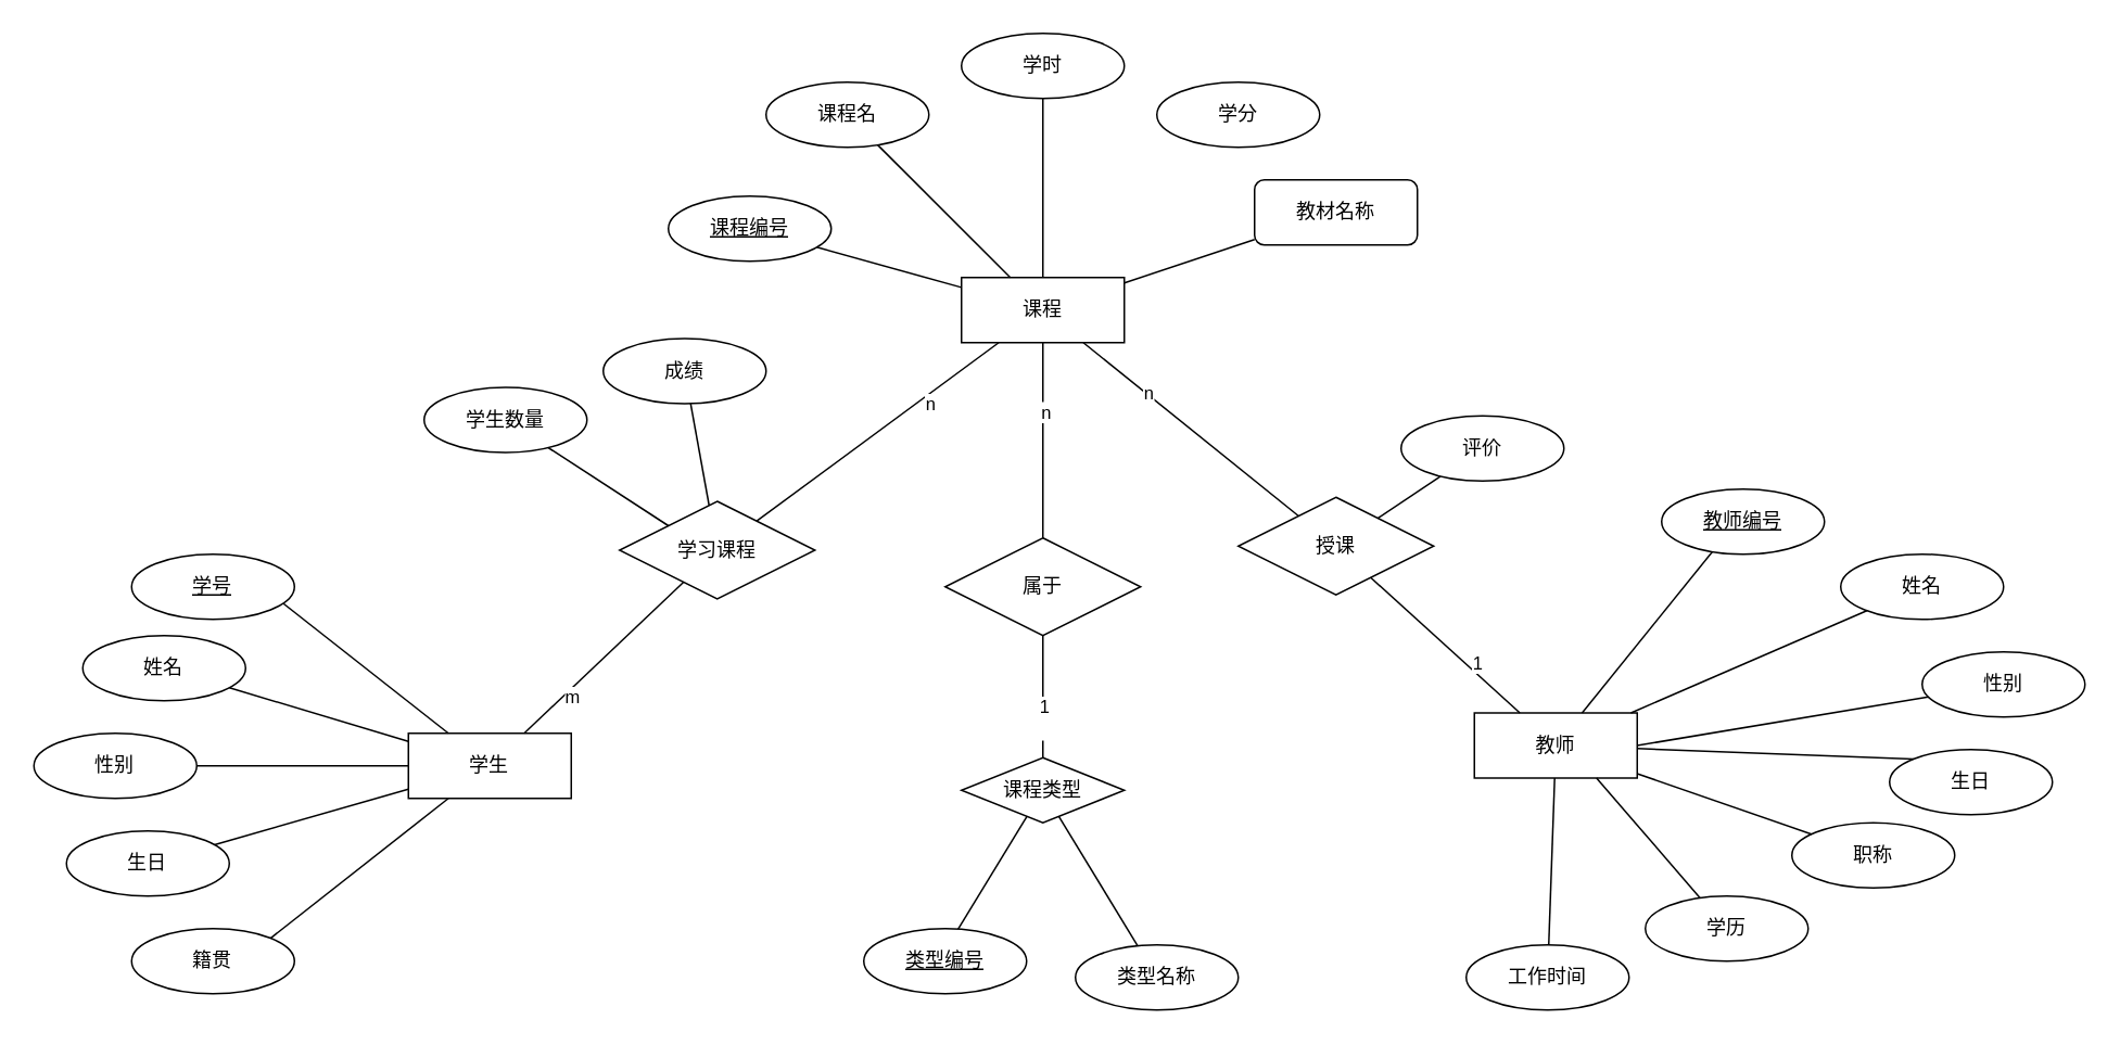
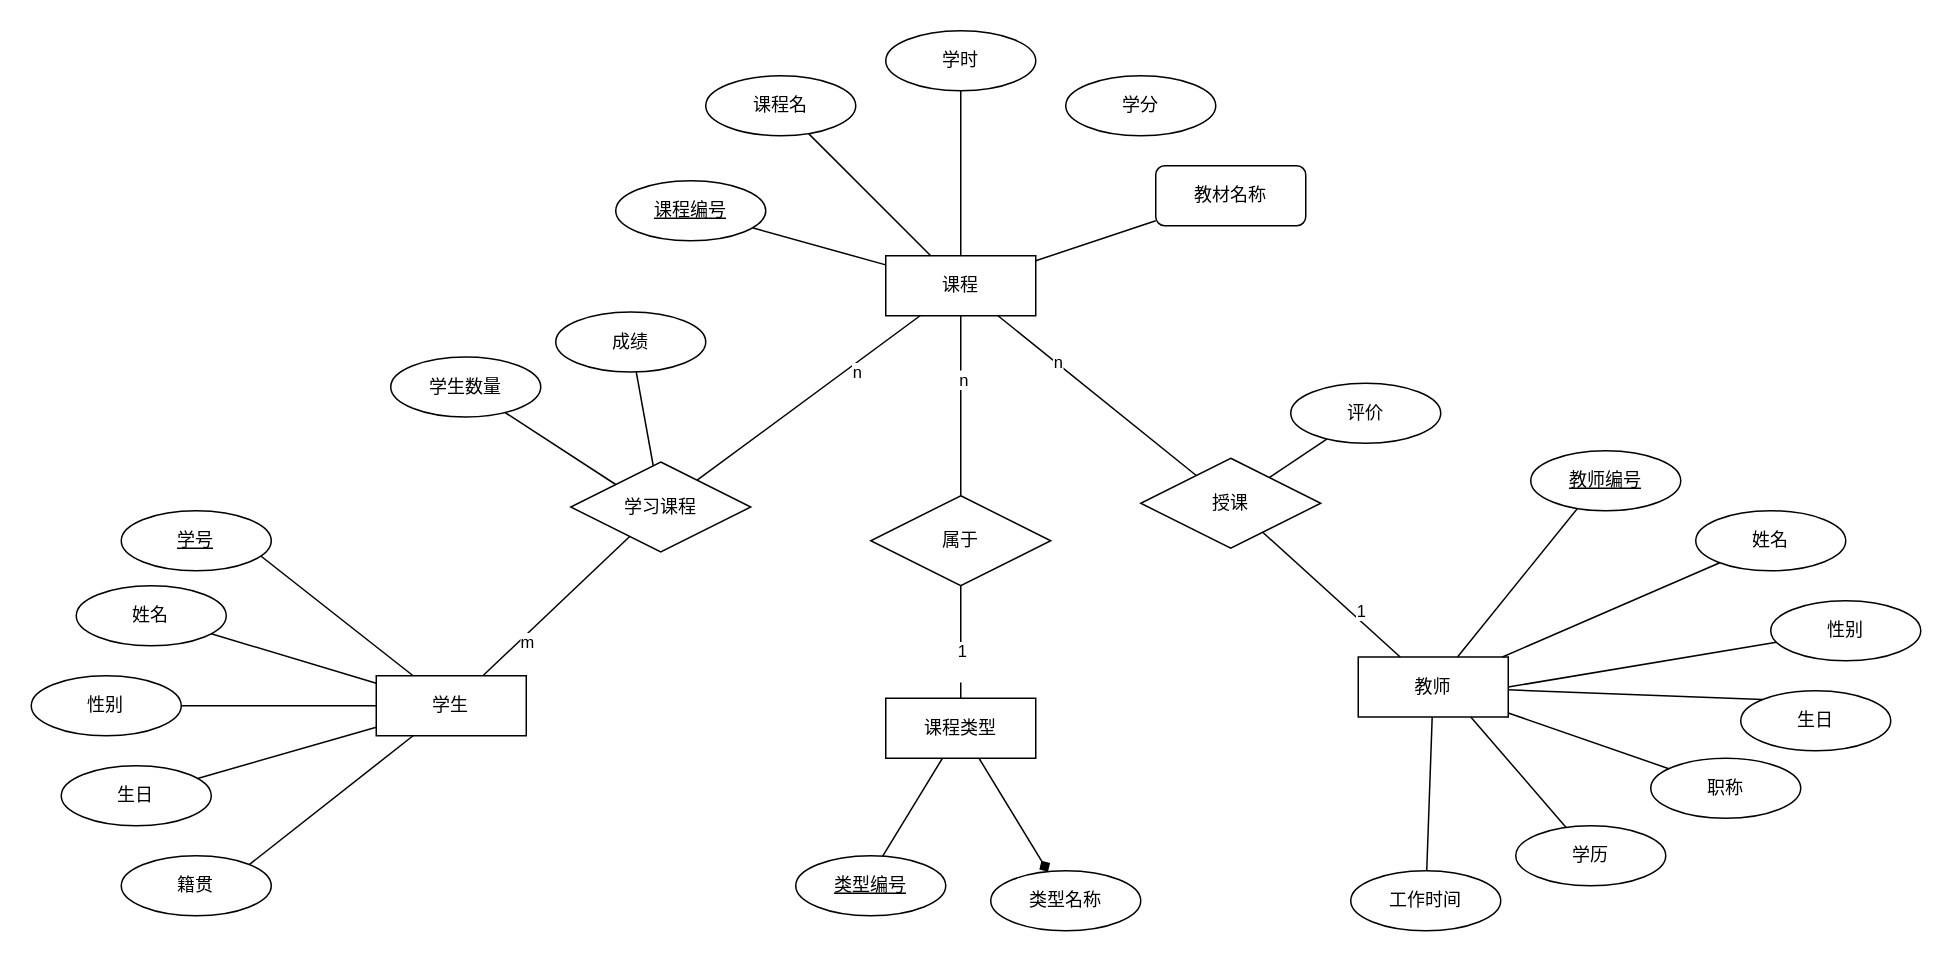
  <mxCell id="0" />
  <mxCell id="1" parent="0" />
  <mxCell id="2" value="学生" style="whiteSpace=wrap;html=1;align=center;" vertex="1" parent="1"><mxGeometry x="250.34" y="450" width="100" height="40" as="geometry" /></mxCell>
  <mxCell id="3" value="课程" style="whiteSpace=wrap;html=1;align=center;" vertex="1" parent="1"><mxGeometry x="590" y="170" width="100" height="40" as="geometry" /></mxCell>
  <mxCell id="4" value="教师" style="whiteSpace=wrap;html=1;align=center;" vertex="1" parent="1"><mxGeometry x="905" y="437.5" width="100" height="40" as="geometry" /></mxCell>
  <mxCell id="5" value="生日" style="ellipse;whiteSpace=wrap;html=1;align=center;" vertex="1" parent="1"><mxGeometry x="40.34" y="510" width="100" height="40" as="geometry" /></mxCell>
  <mxCell id="6" value="性别" style="ellipse;whiteSpace=wrap;html=1;align=center;" vertex="1" parent="1"><mxGeometry x="20.34" y="450" width="100" height="40" as="geometry" /></mxCell>
  <mxCell id="7" value="姓名" style="ellipse;whiteSpace=wrap;html=1;align=center;" vertex="1" parent="1"><mxGeometry x="50.34" y="390" width="100" height="40" as="geometry" /></mxCell>
  <mxCell id="8" value="籍贯" style="ellipse;whiteSpace=wrap;html=1;align=center;" vertex="1" parent="1"><mxGeometry x="80.34" y="570" width="100" height="40" as="geometry" /></mxCell>
  <mxCell id="9" value="" style="endArrow=none;html=1;rounded=0;exitX=1;exitY=1;exitDx=0;exitDy=0;" edge="1" parent="1" target="2"><mxGeometry relative="1" as="geometry"><mxPoint x="165.695" y="364.142" as="sourcePoint" /><mxPoint x="670.34" y="435" as="targetPoint" /></mxGeometry></mxCell>
  <mxCell id="10" value="" style="endArrow=none;html=1;rounded=0;" edge="1" parent="1" source="7" target="2"><mxGeometry relative="1" as="geometry"><mxPoint x="510.34" y="435" as="sourcePoint" /><mxPoint x="670.34" y="435" as="targetPoint" /></mxGeometry></mxCell>
  <mxCell id="11" value="" style="endArrow=none;html=1;rounded=0;" edge="1" parent="1" source="6" target="2"><mxGeometry relative="1" as="geometry"><mxPoint x="510.34" y="435" as="sourcePoint" /><mxPoint x="670.34" y="435" as="targetPoint" /></mxGeometry></mxCell>
  <mxCell id="12" value="" style="endArrow=none;html=1;rounded=0;exitX=1;exitY=0;exitDx=0;exitDy=0;" edge="1" parent="1" source="8" target="2"><mxGeometry relative="1" as="geometry"><mxPoint x="510.34" y="435" as="sourcePoint" /><mxPoint x="670.34" y="435" as="targetPoint" /></mxGeometry></mxCell>
  <mxCell id="13" value="" style="endArrow=none;html=1;rounded=0;" edge="1" parent="1" source="5" target="2"><mxGeometry relative="1" as="geometry"><mxPoint x="510.34" y="435" as="sourcePoint" /><mxPoint x="670.34" y="435" as="targetPoint" /></mxGeometry></mxCell>
  <mxCell id="14" value="课程名" style="ellipse;whiteSpace=wrap;html=1;align=center;" vertex="1" parent="1"><mxGeometry x="470" y="50" width="100" height="40" as="geometry" /></mxCell>
  <mxCell id="15" value="学分" style="ellipse;whiteSpace=wrap;html=1;align=center;" vertex="1" parent="1"><mxGeometry x="710" y="50" width="100" height="40" as="geometry" /></mxCell>
  <mxCell id="16" value="学时" style="ellipse;whiteSpace=wrap;html=1;align=center;" vertex="1" parent="1"><mxGeometry x="590" y="20" width="100" height="40" as="geometry" /></mxCell>
  <mxCell id="17" style="edgeStyle=orthogonalEdgeStyle;rounded=0;orthogonalLoop=1;jettySize=auto;html=1;exitX=0.5;exitY=1;exitDx=0;exitDy=0;" edge="1" parent="1" source="15" target="15"><mxGeometry relative="1" as="geometry" /></mxCell>
  <mxCell id="18" value="教材名称" style="whiteSpace=wrap;html=1;align=center;rounded=1;" vertex="1" parent="1"><mxGeometry x="770" y="110" width="100" height="40" as="geometry" /></mxCell>
  <mxCell id="19" value="" style="endArrow=none;html=1;rounded=0;" edge="1" parent="1" target="3"><mxGeometry relative="1" as="geometry"><mxPoint x="501.11" y="151.384" as="sourcePoint" /><mxPoint x="720" y="390" as="targetPoint" /></mxGeometry></mxCell>
  <mxCell id="20" value="" style="endArrow=none;html=1;rounded=0;" edge="1" parent="1" source="14" target="3"><mxGeometry relative="1" as="geometry"><mxPoint x="560" y="390" as="sourcePoint" /><mxPoint x="720" y="390" as="targetPoint" /></mxGeometry></mxCell>
  <mxCell id="21" value="" style="endArrow=none;html=1;rounded=0;" edge="1" parent="1" source="16" target="3"><mxGeometry relative="1" as="geometry"><mxPoint x="560" y="390" as="sourcePoint" /><mxPoint x="720" y="390" as="targetPoint" /></mxGeometry></mxCell>
  <mxCell id="22" value="" style="endArrow=none;html=1;rounded=0;" edge="1" parent="1" source="3" target="18"><mxGeometry relative="1" as="geometry"><mxPoint x="560" y="390" as="sourcePoint" /><mxPoint x="720" y="390" as="targetPoint" /></mxGeometry></mxCell>
  <mxCell id="23" value="学习课程" style="shape=rhombus;perimeter=rhombusPerimeter;whiteSpace=wrap;html=1;align=center;" vertex="1" parent="1"><mxGeometry x="380" y="307.5" width="120" height="60" as="geometry" /></mxCell>
  <mxCell id="24" value="职称" style="ellipse;whiteSpace=wrap;html=1;align=center;" vertex="1" parent="1"><mxGeometry x="1100" y="505" width="100" height="40" as="geometry" /></mxCell>
  <mxCell id="25" value="生日" style="ellipse;whiteSpace=wrap;html=1;align=center;" vertex="1" parent="1"><mxGeometry x="1160" y="460" width="100" height="40" as="geometry" /></mxCell>
  <mxCell id="26" value="性别" style="ellipse;whiteSpace=wrap;html=1;align=center;" vertex="1" parent="1"><mxGeometry x="1180" y="400" width="100" height="40" as="geometry" /></mxCell>
  <mxCell id="27" value="姓名" style="ellipse;whiteSpace=wrap;html=1;align=center;" vertex="1" parent="1"><mxGeometry x="1130" y="340" width="100" height="40" as="geometry" /></mxCell>
  <mxCell id="28" value="学历" style="ellipse;whiteSpace=wrap;html=1;align=center;" vertex="1" parent="1"><mxGeometry x="1010" y="550" width="100" height="40" as="geometry" /></mxCell>
  <mxCell id="29" value="工作时间" style="ellipse;whiteSpace=wrap;html=1;align=center;" vertex="1" parent="1"><mxGeometry x="900" y="580" width="100" height="40" as="geometry" /></mxCell>
  <mxCell id="30" value="" style="endArrow=none;html=1;rounded=0;exitX=0;exitY=1;exitDx=0;exitDy=0;" edge="1" parent="1" target="4"><mxGeometry relative="1" as="geometry"><mxPoint x="1054.645" y="334.142" as="sourcePoint" /><mxPoint x="830" y="410" as="targetPoint" /></mxGeometry></mxCell>
  <mxCell id="31" value="" style="endArrow=none;html=1;rounded=0;" edge="1" parent="1" source="27" target="4"><mxGeometry relative="1" as="geometry"><mxPoint x="670" y="410" as="sourcePoint" /><mxPoint x="830" y="410" as="targetPoint" /></mxGeometry></mxCell>
  <mxCell id="32" value="" style="endArrow=none;html=1;rounded=0;entryX=1;entryY=0.5;entryDx=0;entryDy=0;" edge="1" parent="1" source="26" target="4"><mxGeometry relative="1" as="geometry"><mxPoint x="670" y="410" as="sourcePoint" /><mxPoint x="920" y="430" as="targetPoint" /></mxGeometry></mxCell>
  <mxCell id="33" value="" style="endArrow=none;html=1;rounded=0;entryX=0;entryY=0;entryDx=0;entryDy=0;" edge="1" parent="1" source="4" target="25"><mxGeometry relative="1" as="geometry"><mxPoint x="810" y="460" as="sourcePoint" /><mxPoint x="970" y="460" as="targetPoint" /></mxGeometry></mxCell>
  <mxCell id="34" value="" style="endArrow=none;html=1;rounded=0;" edge="1" parent="1" source="4" target="24"><mxGeometry relative="1" as="geometry"><mxPoint x="860" y="440" as="sourcePoint" /><mxPoint x="920" y="500" as="targetPoint" /></mxGeometry></mxCell>
  <mxCell id="35" value="" style="endArrow=none;html=1;rounded=0;entryX=0.75;entryY=1;entryDx=0;entryDy=0;" edge="1" parent="1" source="28" target="4"><mxGeometry relative="1" as="geometry"><mxPoint x="670" y="410" as="sourcePoint" /><mxPoint x="830" y="410" as="targetPoint" /></mxGeometry></mxCell>
  <mxCell id="36" value="" style="endArrow=none;html=1;rounded=0;" edge="1" parent="1" source="29" target="4"><mxGeometry relative="1" as="geometry"><mxPoint x="670" y="410" as="sourcePoint" /><mxPoint x="830" y="410" as="targetPoint" /></mxGeometry></mxCell>
  <mxCell id="37" value="" style="endArrow=none;html=1;rounded=0;" edge="1" parent="1" source="23" target="2"><mxGeometry relative="1" as="geometry"><mxPoint x="670" y="410" as="sourcePoint" /><mxPoint x="830" y="410" as="targetPoint" /></mxGeometry></mxCell>
  <mxCell id="38" value="m" style="edgeLabel;html=1;align=center;verticalAlign=middle;resizable=0;points=[];" vertex="1" connectable="0" parent="37"><mxGeometry x="0.29" y="2" relative="1" as="geometry"><mxPoint x="-7" y="9" as="offset" /></mxGeometry></mxCell>
  <mxCell id="39" value="" style="endArrow=none;html=1;rounded=0;" edge="1" parent="1" source="23" target="3"><mxGeometry relative="1" as="geometry"><mxPoint x="670" y="410" as="sourcePoint" /><mxPoint x="830" y="410" as="targetPoint" /></mxGeometry></mxCell>
  <mxCell id="40" value="n" style="edgeLabel;html=1;align=center;verticalAlign=middle;resizable=0;points=[];" vertex="1" connectable="0" parent="39"><mxGeometry x="0.624" y="1" relative="1" as="geometry"><mxPoint x="-14" y="18" as="offset" /></mxGeometry></mxCell>
  <mxCell id="41" value="授课" style="shape=rhombus;perimeter=rhombusPerimeter;whiteSpace=wrap;html=1;align=center;" vertex="1" parent="1"><mxGeometry x="760" y="305" width="120" height="60" as="geometry" /></mxCell>
  <mxCell id="42" value="" style="endArrow=none;html=1;rounded=0;" edge="1" parent="1" source="41" target="4"><mxGeometry relative="1" as="geometry"><mxPoint x="550" y="410" as="sourcePoint" /><mxPoint x="710" y="410" as="targetPoint" /></mxGeometry></mxCell>
  <mxCell id="43" value="1" style="edgeLabel;html=1;align=center;verticalAlign=middle;resizable=0;points=[];" vertex="1" connectable="0" parent="42"><mxGeometry x="0.197" y="-2" relative="1" as="geometry"><mxPoint x="12" y="1" as="offset" /></mxGeometry></mxCell>
  <mxCell id="44" value="学生数量" style="ellipse;whiteSpace=wrap;html=1;align=center;" vertex="1" parent="1"><mxGeometry x="260" y="237.5" width="100" height="40" as="geometry" /></mxCell>
  <mxCell id="45" value="" style="endArrow=none;html=1;rounded=0;entryX=0;entryY=0;entryDx=0;entryDy=0;" edge="1" parent="1" source="44" target="23"><mxGeometry relative="1" as="geometry"><mxPoint x="450" y="457.5" as="sourcePoint" /><mxPoint x="410" y="367.5" as="targetPoint" /></mxGeometry></mxCell>
  <mxCell id="46" value="评价" style="ellipse;whiteSpace=wrap;html=1;align=center;" vertex="1" parent="1"><mxGeometry x="860" y="255" width="100" height="40" as="geometry" /></mxCell>
  <mxCell id="47" value="" style="endArrow=none;html=1;rounded=0;" edge="1" parent="1" source="41" target="46"><mxGeometry relative="1" as="geometry"><mxPoint x="550" y="410" as="sourcePoint" /><mxPoint x="710" y="410" as="targetPoint" /></mxGeometry></mxCell>
  <mxCell id="48" value="" style="endArrow=none;html=1;rounded=0;" edge="1" parent="1" source="3" target="41"><mxGeometry relative="1" as="geometry"><mxPoint x="550" y="410" as="sourcePoint" /><mxPoint x="710" y="410" as="targetPoint" /></mxGeometry></mxCell>
  <mxCell id="49" value="n" style="edgeLabel;html=1;align=center;verticalAlign=middle;resizable=0;points=[];" vertex="1" connectable="0" parent="48"><mxGeometry x="-0.416" y="1" relative="1" as="geometry"><mxPoint as="offset" /></mxGeometry></mxCell>
- <mxCell id="50" value="课程类型" style="rhombus;whiteSpace=wrap;html=1;align=center;" vertex="1" parent="1"><mxGeometry x="590" y="465" width="100" height="40" as="geometry" /></mxCell>
+ <mxCell id="50" value="课程类型" style="whiteSpace=wrap;html=1;align=center;" vertex="1" parent="1"><mxGeometry x="590" y="465" width="100" height="40" as="geometry" /></mxCell>
  <mxCell id="51" value="属于" style="shape=rhombus;perimeter=rhombusPerimeter;whiteSpace=wrap;html=1;align=center;" vertex="1" parent="1"><mxGeometry x="580" y="330" width="120" height="60" as="geometry" /></mxCell>
  <mxCell id="52" value="类型名称" style="ellipse;whiteSpace=wrap;html=1;align=center;" vertex="1" parent="1"><mxGeometry x="660" y="580" width="100" height="40" as="geometry" /></mxCell>
  <mxCell id="53" value="" style="endArrow=none;html=1;rounded=0;" edge="1" parent="1" target="50"><mxGeometry relative="1" as="geometry"><mxPoint x="581.669" y="580.552" as="sourcePoint" /><mxPoint x="710" y="430" as="targetPoint" /></mxGeometry></mxCell>
- <mxCell id="54" value="" style="endArrow=none;html=1;rounded=0;" edge="1" parent="1" source="50" target="52"><mxGeometry relative="1" as="geometry"><mxPoint x="550" y="430" as="sourcePoint" /><mxPoint x="710" y="430" as="targetPoint" /></mxGeometry></mxCell>
+ <mxCell id="54" value="" style="endArrow=diamond;html=1;rounded=0;" edge="1" parent="1" source="50" target="52"><mxGeometry relative="1" as="geometry"><mxPoint x="550" y="430" as="sourcePoint" /><mxPoint x="710" y="430" as="targetPoint" /></mxGeometry></mxCell>
  <mxCell id="55" value="成绩" style="ellipse;whiteSpace=wrap;html=1;align=center;" vertex="1" parent="1"><mxGeometry x="370" y="207.5" width="100" height="40" as="geometry" /></mxCell>
  <mxCell id="56" value="" style="endArrow=none;html=1;rounded=0;" edge="1" parent="1" source="55" target="23"><mxGeometry relative="1" as="geometry"><mxPoint x="450" y="457.5" as="sourcePoint" /><mxPoint x="610" y="457.5" as="targetPoint" /></mxGeometry></mxCell>
  <mxCell id="57" value="" style="endArrow=none;html=1;rounded=0;exitX=0.5;exitY=1;exitDx=0;exitDy=0;" edge="1" parent="1" source="3" target="51"><mxGeometry relative="1" as="geometry"><mxPoint x="570" y="290" as="sourcePoint" /><mxPoint x="730" y="290" as="targetPoint" /></mxGeometry></mxCell>
  <mxCell id="58" value="n" style="edgeLabel;html=1;align=center;verticalAlign=middle;resizable=0;points=[];" vertex="1" connectable="0" parent="57"><mxGeometry x="-0.3" y="1" relative="1" as="geometry"><mxPoint as="offset" /></mxGeometry></mxCell>
  <mxCell id="59" value="" style="endArrow=none;html=1;rounded=0;" edge="1" parent="1" source="51" target="50"><mxGeometry relative="1" as="geometry"><mxPoint x="550" y="410" as="sourcePoint" /><mxPoint x="710" y="410" as="targetPoint" /></mxGeometry></mxCell>
  <mxCell id="60" value="1&lt;div&gt;&lt;br&gt;&lt;/div&gt;" style="edgeLabel;html=1;align=center;verticalAlign=middle;resizable=0;points=[];" vertex="1" connectable="0" parent="59"><mxGeometry x="0.013" y="1" relative="1" as="geometry"><mxPoint x="-1" y="12" as="offset" /></mxGeometry></mxCell>
  <mxCell id="61" value="学号" style="ellipse;whiteSpace=wrap;html=1;align=center;fontStyle=4;" vertex="1" parent="1"><mxGeometry x="80.34" y="340" width="100" height="40" as="geometry" /></mxCell>
  <mxCell id="62" value="课程编号" style="ellipse;whiteSpace=wrap;html=1;align=center;fontStyle=4;" vertex="1" parent="1"><mxGeometry x="410" y="120" width="100" height="40" as="geometry" /></mxCell>
  <mxCell id="63" value="教师编号" style="ellipse;whiteSpace=wrap;html=1;align=center;fontStyle=4;" vertex="1" parent="1"><mxGeometry x="1020" y="300" width="100" height="40" as="geometry" /></mxCell>
  <mxCell id="64" value="类型编号" style="ellipse;whiteSpace=wrap;html=1;align=center;fontStyle=4;" vertex="1" parent="1"><mxGeometry x="530" y="570" width="100" height="40" as="geometry" /></mxCell>
